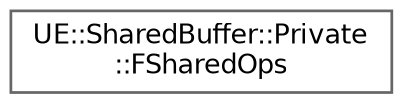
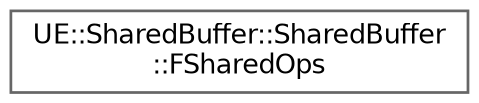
  digraph {
    rankdir=TB
-   n1 [color=grey40 fillcolor=white fontname=Helvetica fontsize=10 height=0.2 label="UE::SharedBuffer::Private\l::FSharedOps" shape=box style=filled width=0.4]
+   n1 [color=grey40 fillcolor=white fontname=Helvetica fontsize=10 height=0.2 label="UE::SharedBuffer::SharedBuffer\l::FSharedOps" shape=box style=filled width=0.4]
  }
